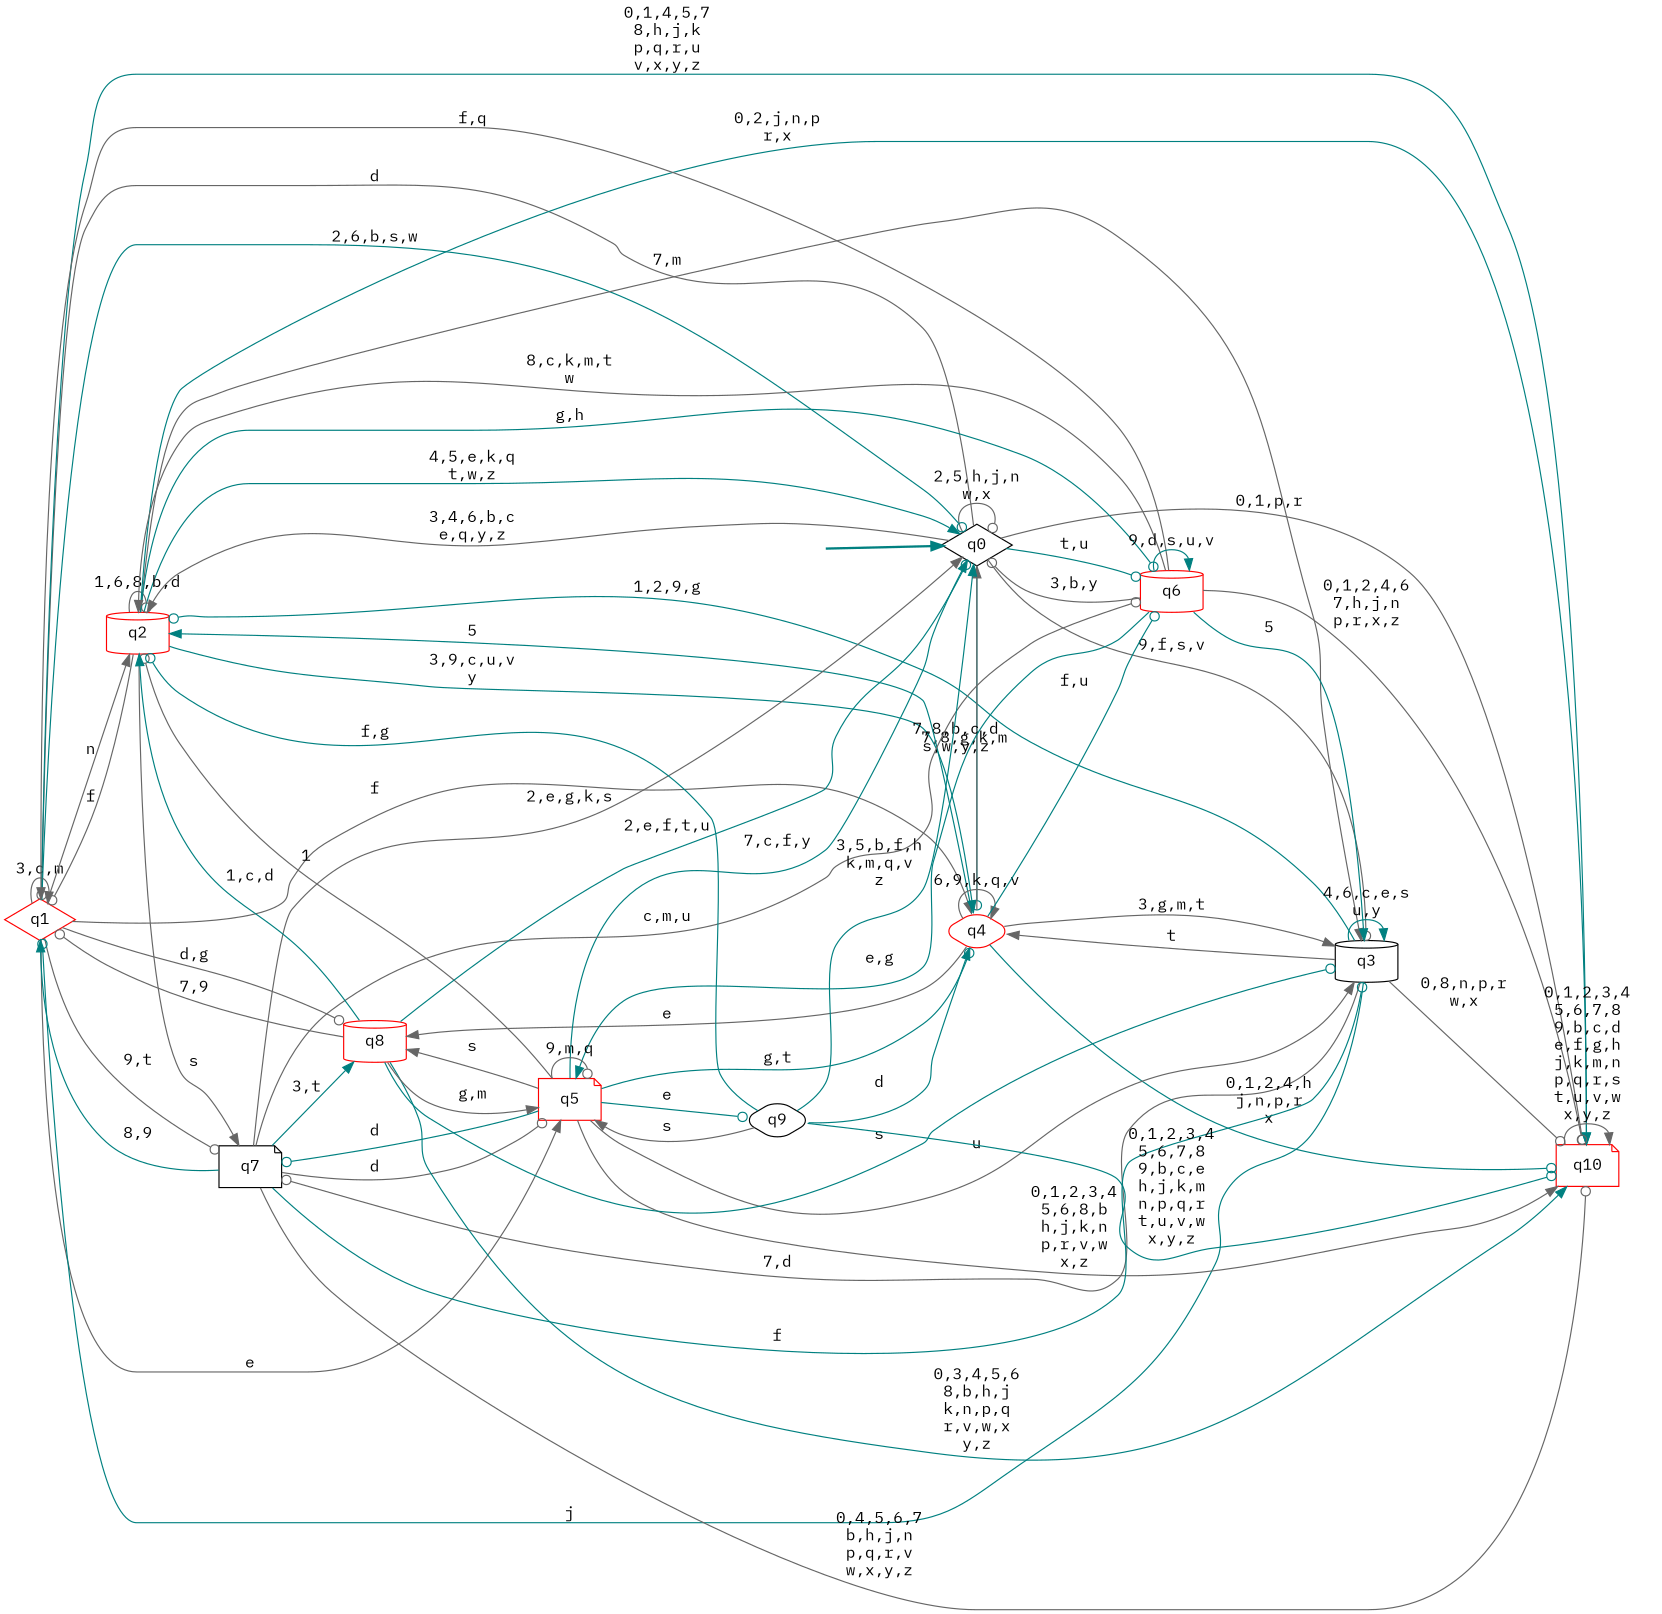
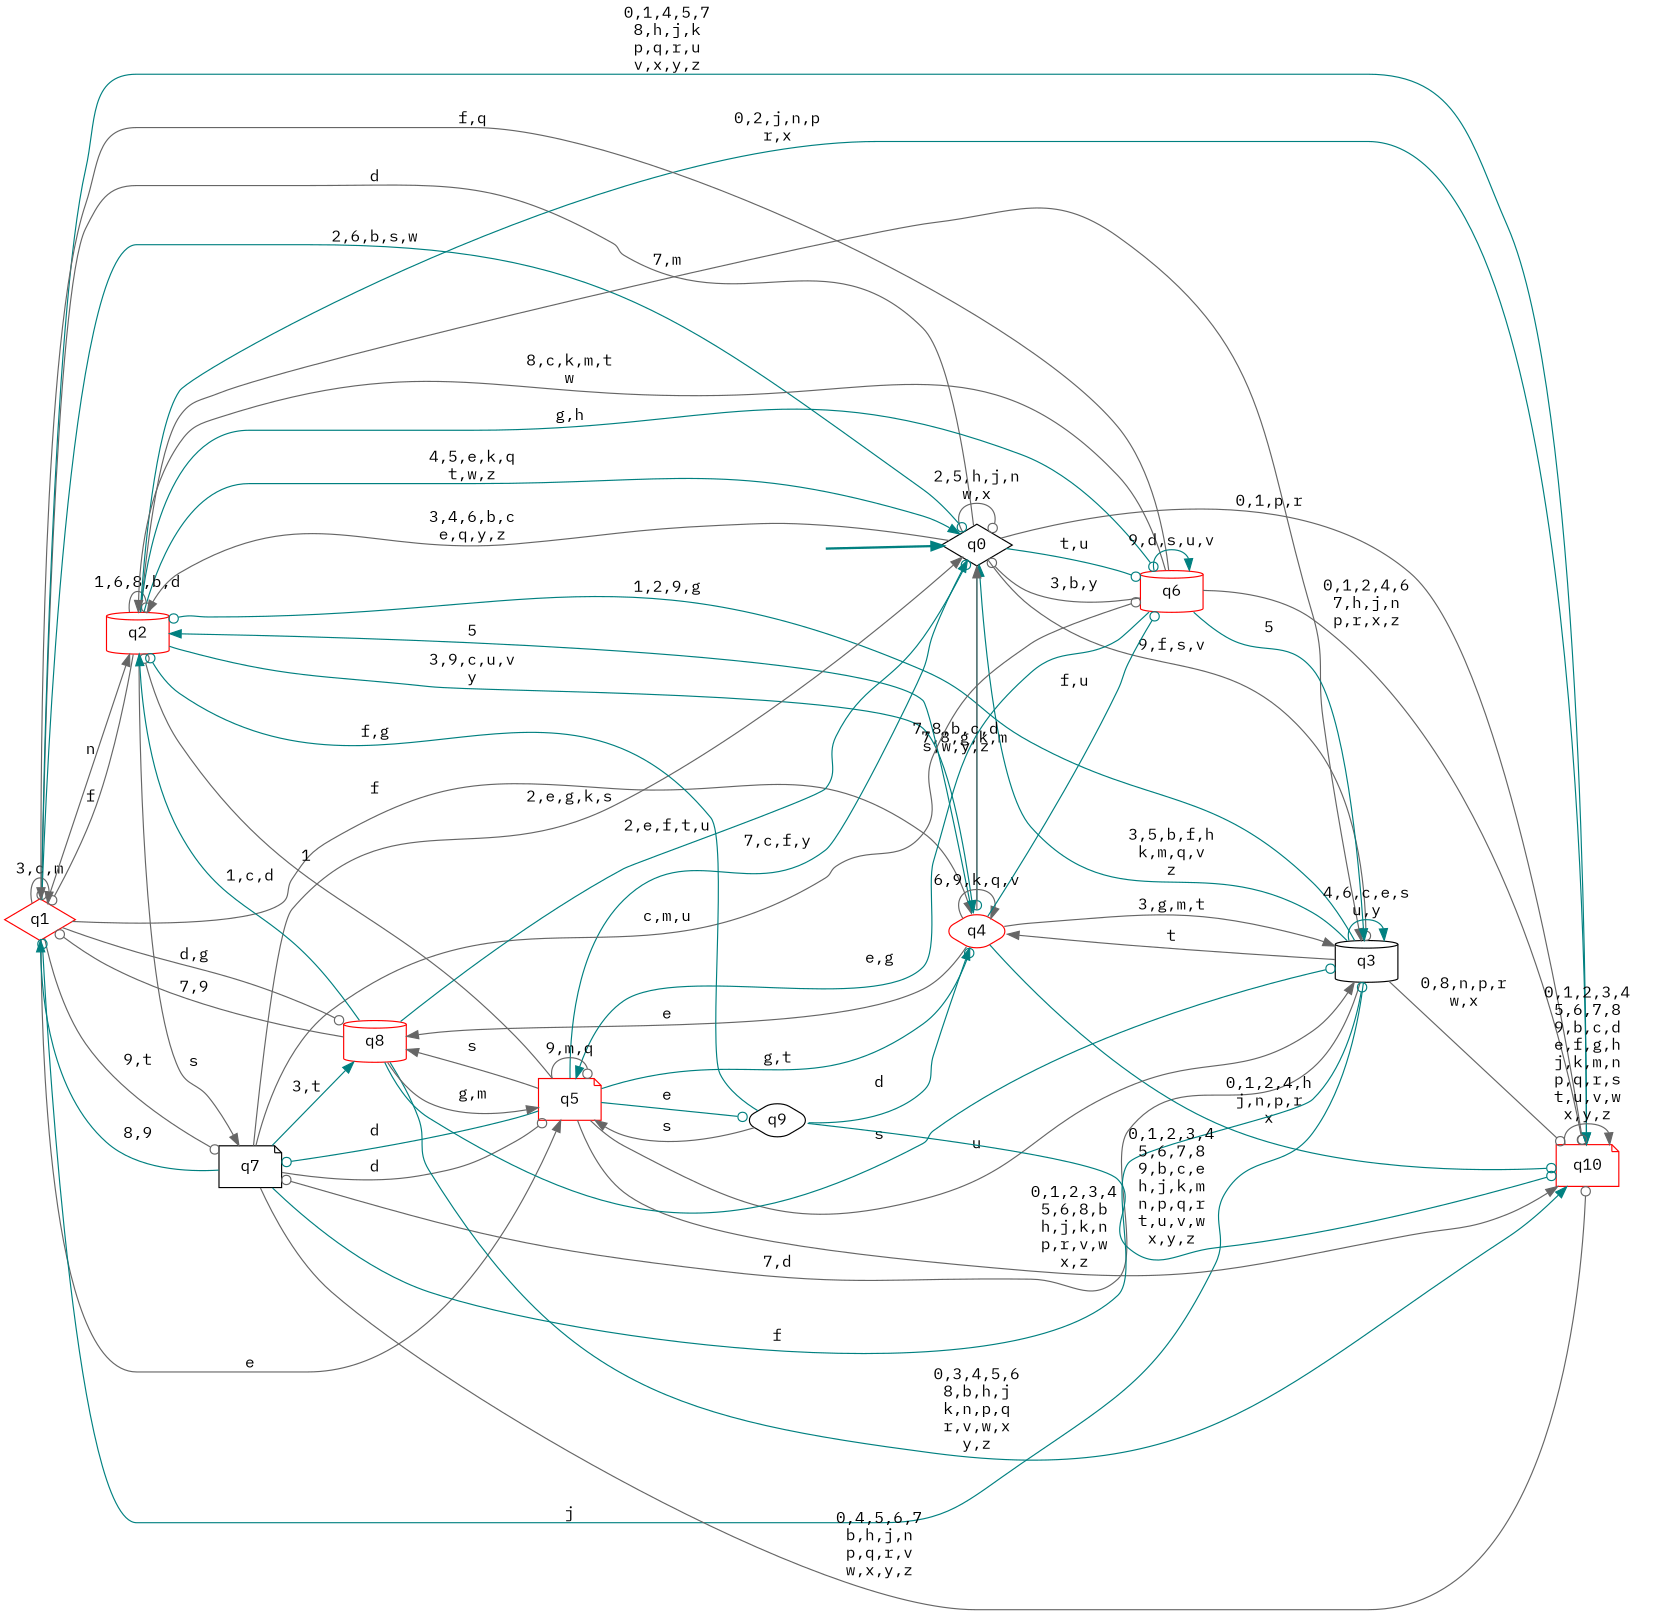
  digraph {
    fontname="IBM Plex Mono"
    rankdir=LR
    node [fontname="IBM Plex Mono" shape=diamond style="rounded,filled" color=red fillcolor=white]
    edge [arrowhead=normal color=gray40 fontname="IBM Plex Mono"]
    __start0 [height=0 shape=none style=invis width=0 color="" fillcolor=""]
    n2 [color=black label=q0 style=filled]
    n3 [label=q1 style=filled]
    n4 [label=q2 shape=cylinder]
    n5 [color=black label=q3 shape=cylinder style=filled]
    n6 [label=q4]
    n7 [label=q6 shape=cylinder]
    n8 [label=q10 shape=note style=filled]
    n9 [label=q5 shape=note]
    n10 [color=black label=q7 shape=note style=filled]
    n11 [label=q8 shape=cylinder]
    n12 [color=black label=q9]
    subgraph cluster_1 {
      nodesep=0.15
      ranksep=0.15
      style=invis
      __start0
      n2
    }
    __start0 -> n2 [color=teal penwidth=2]
    n2 -> n2 [arrowhead=odot label="2,5,h,j,n\nw,x"]
    n2 -> n3 [arrowhead=odot label=d]
    n2 -> n4 [label="3,4,6,b,c\ne,q,y,z"]
    n2 -> n5 [arrowhead=odot label="9,f,s,v"]
    n2 -> n6 [arrowhead=odot color=teal label="7,8,g,k,m"]
    n2 -> n7 [arrowhead=odot color=teal label="t,u"]
    n2 -> n8 [arrowhead=odot label="0,1,p,r"]
    n3 -> n2 [arrowhead=odot color=teal label="2,6,b,s,w"]
    n3 -> n3 [label="3,c,m"]
    n3 -> n4 [label=n]
    n3 -> n6 [label=f]
    n3 -> n8 [color=teal label="0,1,4,5,7\n8,h,j,k\np,q,r,u\nv,x,y,z"]
    n3 -> n9 [label=e]
    n3 -> n10 [arrowhead=odot label="9,t"]
    n3 -> n11 [arrowhead=odot label="d,g"]
    n4 -> n2 [color=teal label="4,5,e,k,q\nt,w,z"]
    n4 -> n3 [arrowhead=odot label=f]
    n4 -> n4 [arrowhead=odot label="1,6,8,b,d"]
    n4 -> n5 [label="7,m"]
    n4 -> n6 [color=teal label="3,9,c,u,v\ny"]
    n4 -> n7 [arrowhead=odot color=teal label="g,h"]
    n4 -> n8 [color=teal label="0,2,j,n,p\nr,x"]
    n4 -> n10 [label=s]
-   n12 -> n2 [color=teal label="3,5,b,f,h\nk,m,q,v\nz"]
+   n5 -> n2 [color=teal label="3,5,b,f,h\nk,m,q,v\nz"]
    n5 -> n3 [arrowhead=odot color=teal label=j]
    n5 -> n4 [arrowhead=odot color=teal label="1,2,9,g"]
    n5 -> n5 [color=teal label="4,6,c,e,s\nu,y"]
    n5 -> n6 [label=t]
    n5 -> n8 [arrowhead=odot label="0,8,n,p,r\nw,x"]
    n5 -> n10 [arrowhead=odot label="7,d"]
    n6 -> n2 [label="7,8,b,c,d\ns,w,y,z"]
    n6 -> n4 [color=teal label=5]
    n6 -> n5 [label="3,g,m,t"]
    n6 -> n6 [label="6,9,k,q,v"]
    n6 -> n7 [arrowhead=odot color=teal label="f,u"]
    n6 -> n8 [arrowhead=odot color=teal label="0,1,2,4,h\nj,n,p,r\nx"]
    n6 -> n11 [label=e]
    n7 -> n2 [arrowhead=odot label="3,b,y"]
    n7 -> n3 [label="f,q"]
    n7 -> n4 [label="8,c,k,m,t\nw"]
    n7 -> n5 [color=teal label=5]
    n7 -> n7 [color=teal label="9,d,s,u,v"]
    n7 -> n8 [arrowhead=odot label="0,1,2,4,6\n7,h,j,n\np,r,x,z"]
    n7 -> n9 [color=teal label="e,g"]
    n8 -> n8 [label="0,1,2,3,4\n5,6,7,8\n9,b,c,d\ne,f,g,h\nj,k,m,n\np,q,r,s\nt,u,v,w\nx,y,z"]
    n9 -> n2 [color=teal label="7,c,f,y"]
    n9 -> n4 [arrowhead=odot label=1]
    n9 -> n5 [label=u]
    n9 -> n6 [arrowhead=odot color=teal label="g,t"]
    n9 -> n8 [label="0,1,2,3,4\n5,6,8,b\nh,j,k,n\np,r,v,w\nx,z"]
    n9 -> n9 [arrowhead=odot label="9,m,q"]
    n9 -> n10 [arrowhead=odot color=teal label=d]
    n9 -> n11 [label=s]
    n9 -> n12 [arrowhead=odot color=teal label=e]
    n10 -> n2 [label="2,e,g,k,s"]
    n10 -> n3 [color=teal label="8,9"]
    n10 -> n5 [arrowhead=odot color=teal label=f]
    n10 -> n7 [arrowhead=odot label="c,m,u"]
    n10 -> n8 [arrowhead=odot label="0,4,5,6,7\nb,h,j,n\np,q,r,v\nw,x,y,z"]
    n10 -> n9 [arrowhead=odot label=d]
    n10 -> n11 [color=teal label="3,t"]
    n11 -> n2 [arrowhead=odot color=teal label="2,e,f,t,u"]
    n11 -> n3 [arrowhead=odot label="7,9"]
    n11 -> n4 [color=teal label="1,c,d"]
    n11 -> n5 [arrowhead=odot color=teal label=s]
    n11 -> n8 [color=teal label="0,3,4,5,6\n8,b,h,j\nk,n,p,q\nr,v,w,x\ny,z"]
    n11 -> n9 [label="g,m"]
    n12 -> n4 [arrowhead=odot color=teal label="f,g"]
    n12 -> n6 [color=teal label=d]
    n12 -> n8 [arrowhead=odot color=teal label="0,1,2,3,4\n5,6,7,8\n9,b,c,e\nh,j,k,m\nn,p,q,r\nt,u,v,w\nx,y,z"]
    n12 -> n9 [label=s]
  }
